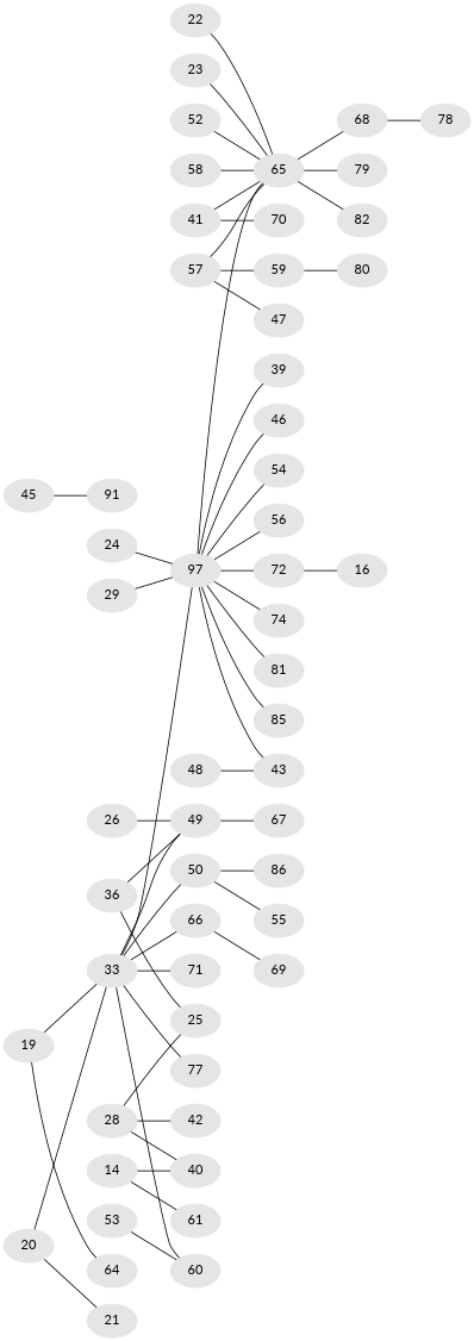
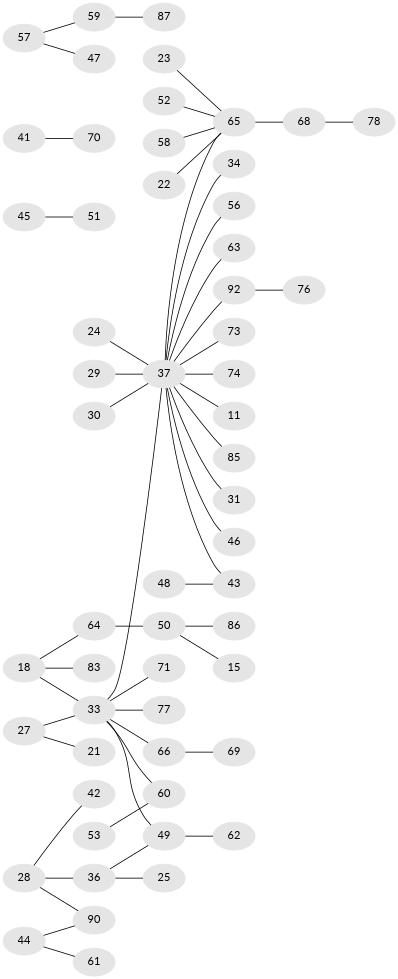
  graph {
    fontname=Lato
    rankdir=LR
    node [color=gray90 fontname=Lato style=filled]
    edge [fontname=Lato]
    33 [super="+6+5+8"]
-   18 [label=19]
+   18
    64
-   37 [super="+25+36+11" label=97]
+   83
+   37 [super="+25+36+11"]
    49 [super="+10"]
    50
    60 [super="+48"]
    66
    71
    77
    65 [super="+14+9+12+16"]
-   39
+   39 [label=31]
    43 [super="+31"]
    46
-   54
+   54 [label=34]
    56 [super="+7"]
-   72
+   63
+   72 [label=92]
+   73
    74
-   81
+   81 [label=11]
    85
    n24 [label=24]
    68
-   79
-   82
    22
    23
-   62 [label=67]
-   26
-   27 [label=20]
+   62
+   27
    21
    n34 [label=36 super="+13+17"]
    n35 [label=25]
    28
-   40
+   40 [label=90]
    42
    29
    45
-   51 [label=91]
+   51
+   30
    86
-   55
+   55 [label=15]
    69
-   76 [label=16]
+   76
    n47 [label=48]
    41
    70
-   44 [super="+35" label=14]
+   44 [super="+35"]
    61
    52
    53
    57 [super="+47"]
    59
    n56 [label=47]
-   80
+   80 [label=87]
    58
    78
    33 -- 37
    33 -- 49
-   33 -- 50
+   64 -- 50
    33 -- 60
    33 -- 66
    33 -- 71
    33 -- 77
    18 -- 33
    18 -- 64
+   18 -- 83
    37 -- 65
    37 -- 39
    37 -- 43
    37 -- 46
    37 -- 54
    37 -- 56
+   37 -- 63
    37 -- 72
+   37 -- 73
    37 -- 74
    37 -- 81
    37 -- 85
    49 -- 62
    50 -- 86
    50 -- 55
    66 -- 69
    65 -- 68
-   65 -- 79
-   65 -- 82
    72 -- 76
    n24 -- 37
    68 -- 78
    22 -- 65
    23 -- 65
-   26 -- 49
    27 -- 33
    27 -- 21
    n34 -- 49
    n34 -- n35
-   28 -- n35
+   28 -- n34
    28 -- 40
    28 -- 42
    29 -- 37
    45 -- 51
+   30 -- 37
    n47 -- 43
-   41 -- 65
    41 -- 70
    44 -- 40
    44 -- 61
    52 -- 65
    53 -- 60
-   57 -- 65
    57 -- 59
    57 -- n56
    59 -- 80
    58 -- 65
  }
